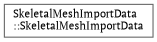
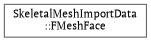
  digraph {
    rankdir=TB
    fontname="PT Serif"
-   n1 [color=grey40 fillcolor=white fontname="PT Serif" fontsize=10 height=0.2 label="SkeletalMeshImportData\l::SkeletalMeshImportData" shape=box style=filled width=0.4]
+   n1 [color=grey40 fillcolor=white fontname="PT Serif" fontsize=10 height=0.2 label="SkeletalMeshImportData\l::FMeshFace" shape=box style=filled width=0.4]
  }
